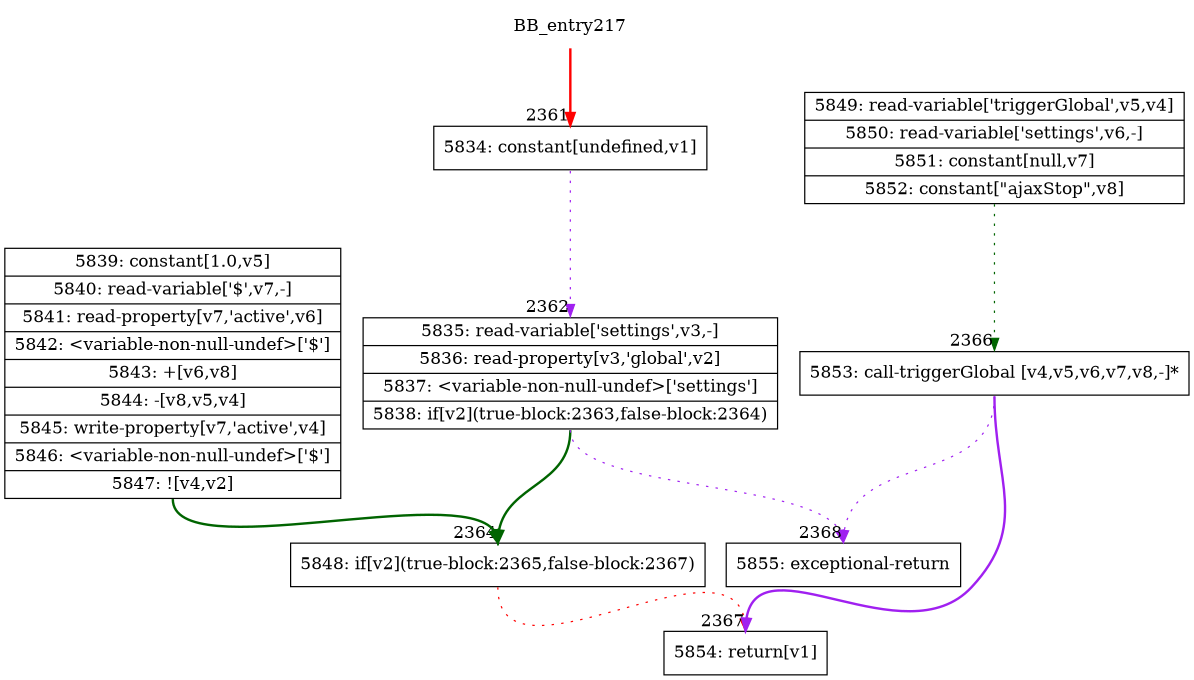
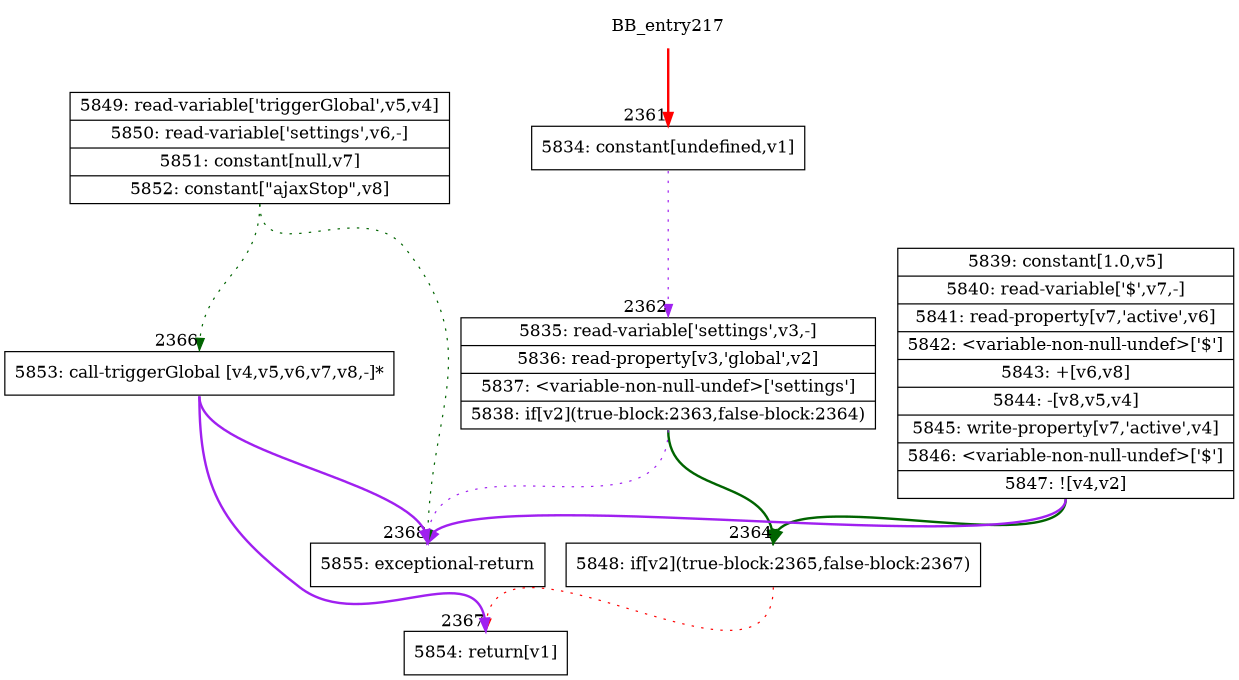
  digraph {
    rankdir=TD
    node [shape=record]
    edge [color=purple headport=n style=bold tailport=s]
    n1 [label=BB_entry217 shape=none]
    n2 [label="{5834: constant[undefined,v1]}"]
    n3 [label="{5835: read-variable['settings',v3,-]|5836: read-property[v3,'global',v2]|5837: \<variable-non-null-undef\>['settings']|5838: if[v2](true-block:2363,false-block:2364)}"]
    n4 [label="{5848: if[v2](true-block:2365,false-block:2367)}"]
    n5 [label="{5855: exceptional-return}"]
    n6 [label="{5854: return[v1]}"]
    n7 [label="{5839: constant[1.0,v5]|5840: read-variable['$',v7,-]|5841: read-property[v7,'active',v6]|5842: \<variable-non-null-undef\>['$']|5843: +[v6,v8]|5844: -[v8,v5,v4]|5845: write-property[v7,'active',v4]|5846: \<variable-non-null-undef\>['$']|5847: ![v4,v2]}"]
    n8 [label="{5849: read-variable['triggerGlobal',v5,v4]|5850: read-variable['settings',v6,-]|5851: constant[null,v7]|5852: constant[\"ajaxStop\",v8]}"]
    n9 [label="{5853: call-triggerGlobal [v4,v5,v6,v7,v8,-]*}"]
    n1 -> n2 [color=red headlabel="    2361"]
    n2 -> n3 [headlabel="      2362" style=dotted]
    n3 -> n4 [color=darkgreen headlabel="      2364"]
    n3 -> n5 [headlabel="      2368" style=dotted]
    n4 -> n6 [color=red headlabel="      2367" style=dotted]
    n7 -> n4 [color=darkgreen]
+   n7 -> n5
+   n8 -> n5 [color=darkgreen style=dotted]
    n8 -> n9 [color=darkgreen headlabel="      2366" style=dotted]
-   n9 -> n5 [style=dotted]
+   n9 -> n5
    n9 -> n6
  }
